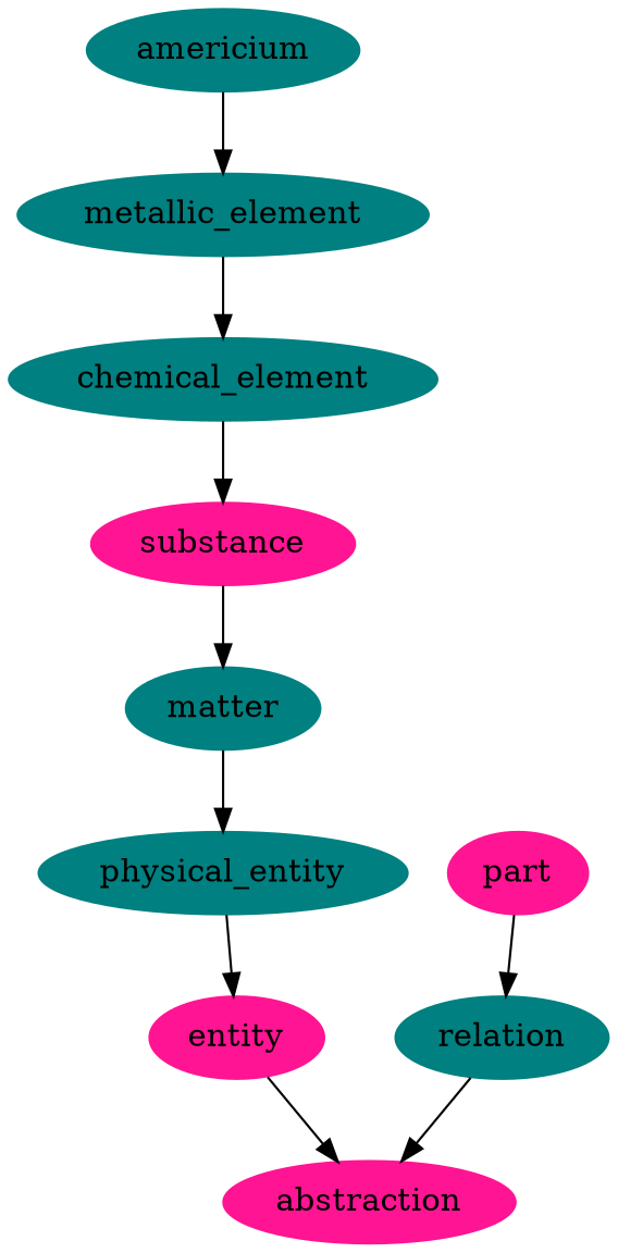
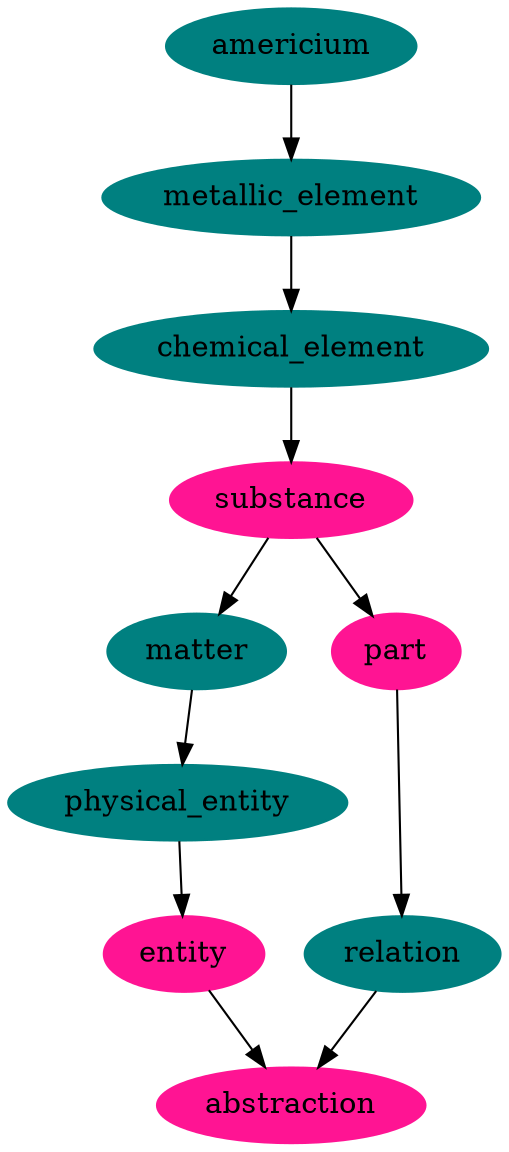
  digraph {
    node [color=teal style=filled]
    americium
    metallic_element
    chemical_element
    substance [color=deeppink]
    matter
    part [color=deeppink]
    physical_entity
    relation
    entity [color=deeppink]
    abstraction [color=deeppink]
    americium -> metallic_element
    metallic_element -> chemical_element
    chemical_element -> substance
    substance -> matter
+   substance -> part
    matter -> physical_entity
    part -> relation
    physical_entity -> entity
    relation -> abstraction
    entity -> abstraction
  }
